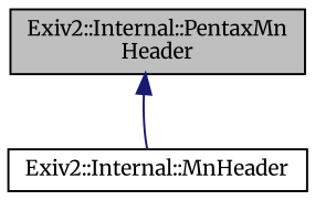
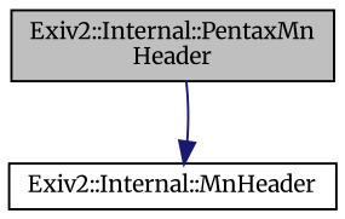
  digraph {
    fontname=Merriweather
    node [color=black fontname=Merriweather fontsize=10 shape=record style=filled]
    n1 [fillcolor=grey75 fontcolor=black height=0.2 label="Exiv2::Internal::PentaxMn\lHeader" width=0.4]
    n2 [fillcolor=white height=0.2 label="Exiv2::Internal::MnHeader" width=0.4]
-   n1 -> n2 [color=midnightblue dir=back fontname=Merriweather fontsize=10 labelfontname=FreeSans labelfontsize=10 style=solid]
+   n2 -> n1 [color=midnightblue dir=back fontname=Merriweather fontsize=10 labelfontname=FreeSans labelfontsize=10 style=solid]
  }
